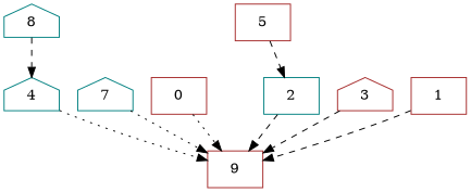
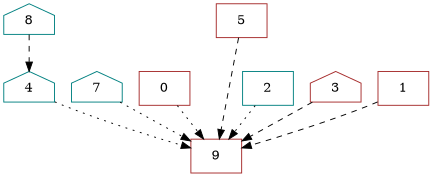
  digraph {
    node [Processor=3 Start=0 Weight=88 color=brown shape=box]
    edge [Weight=2 style=dashed]
    9 [Start=115 Weight=44]
    8 [Start=27 color=teal shape=house]
    4 [Processor=0 Start=35 Weight=27 color=teal shape=house]
    7 [Processor=2 Start=18 color=teal shape=house]
    0 [Weight=27]
    2 [Processor=0 Start=62 Weight=35 color=teal]
    3 [Processor=2 Weight=18 shape=house]
    5 [Processor=1 Weight=62]
    1 [Processor=0 Weight=35]
    8 -> 4 [Weight=10]
    4 -> 9 [Weight=8 style=dotted]
    7 -> 9 [style=dotted]
    0 -> 9 [Weight=7 style=dotted]
-   2 -> 9 [Weight=3]
+   2 -> 9 [Weight=3 style=dotted]
    3 -> 9
-   5 -> 2
+   5 -> 9
    1 -> 9 [Weight=4]
  }
